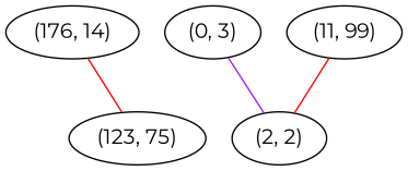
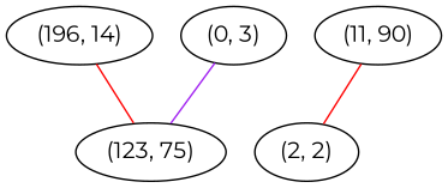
  graph {
    fontname=Montserrat
    node [fontname=Montserrat]
    edge [color=red fontname=Montserrat weight=1]
-   "(176, 14)"
+   "(176, 14)" [label="(196, 14)"]
    "(123, 75)"
-   "(11, 90)" [label="(11, 99)"]
+   "(11, 90)"
    "(2, 2)"
    n5 [label="(0, 3)"]
    "(176, 14)" -- "(123, 75)"
    "(11, 90)" -- "(2, 2)"
-   n5 -- "(2, 2)" [color=purple weight=4]
+   n5 -- "(123, 75)" [color=purple weight=4]
  }
